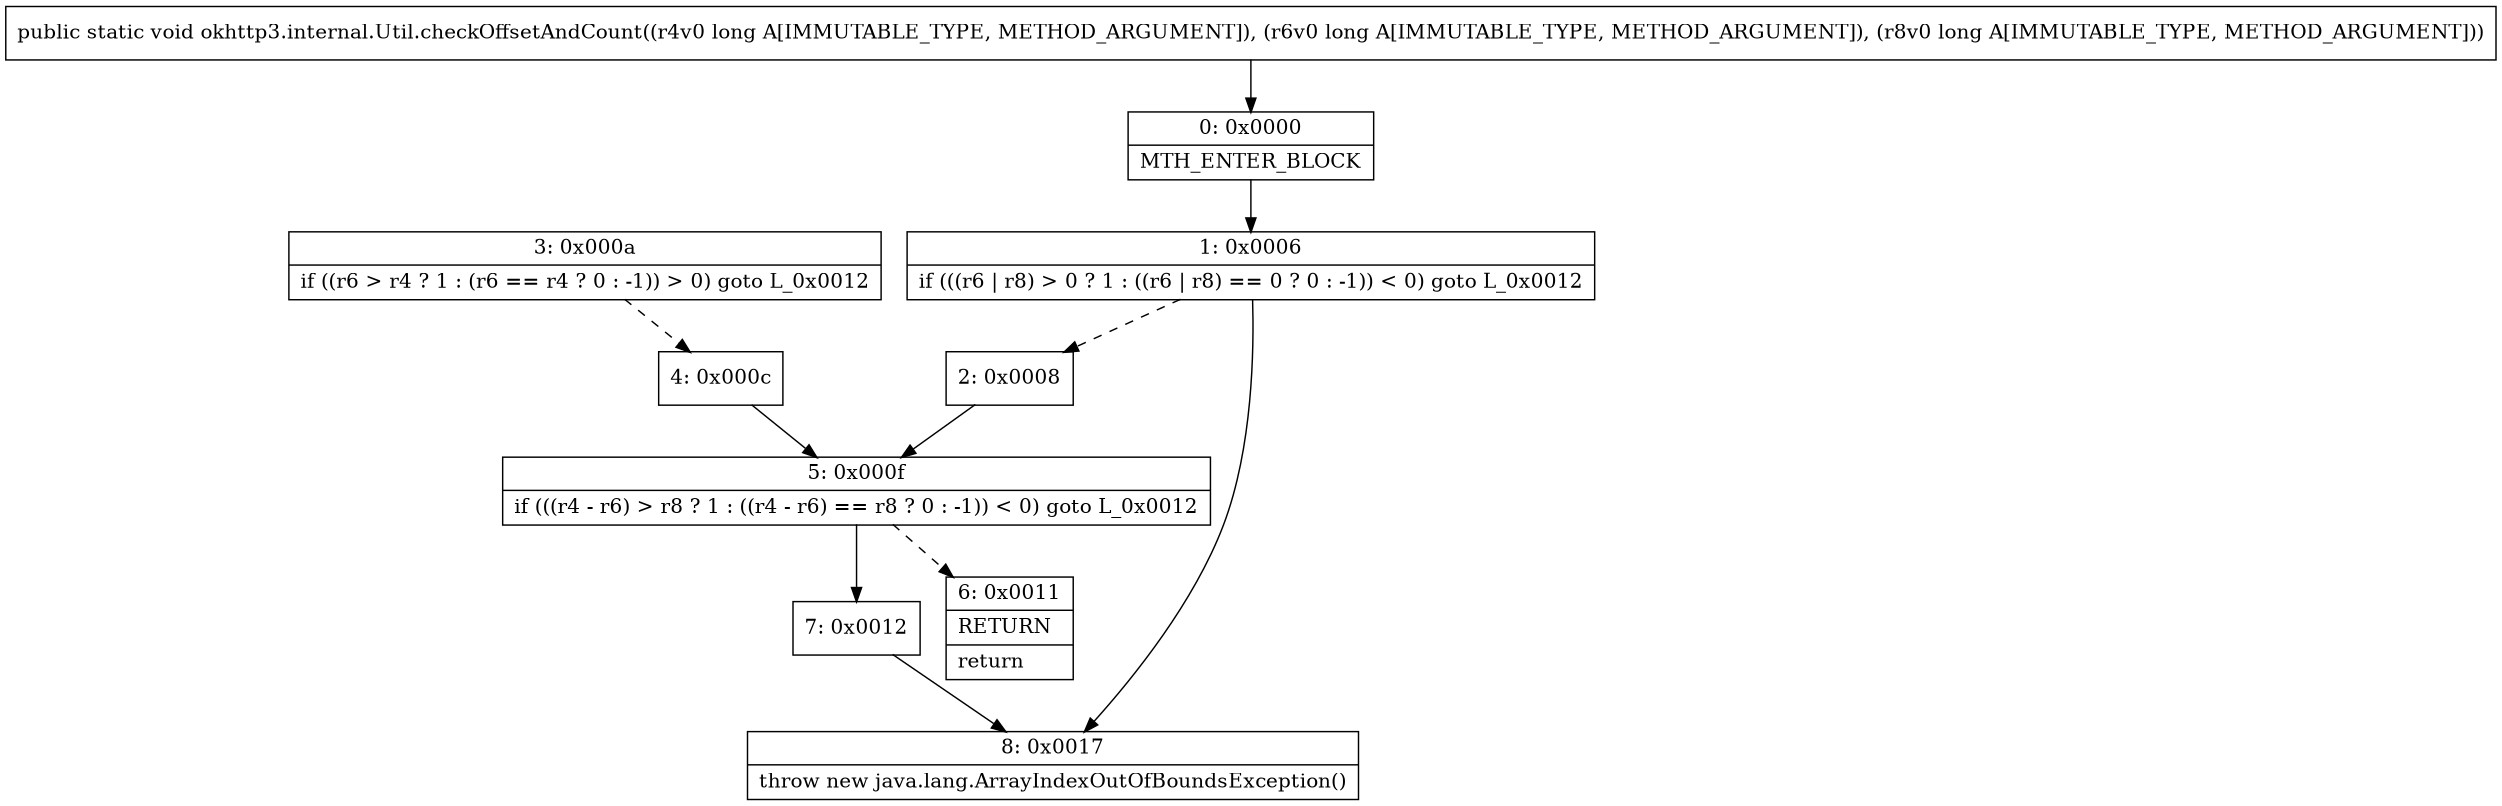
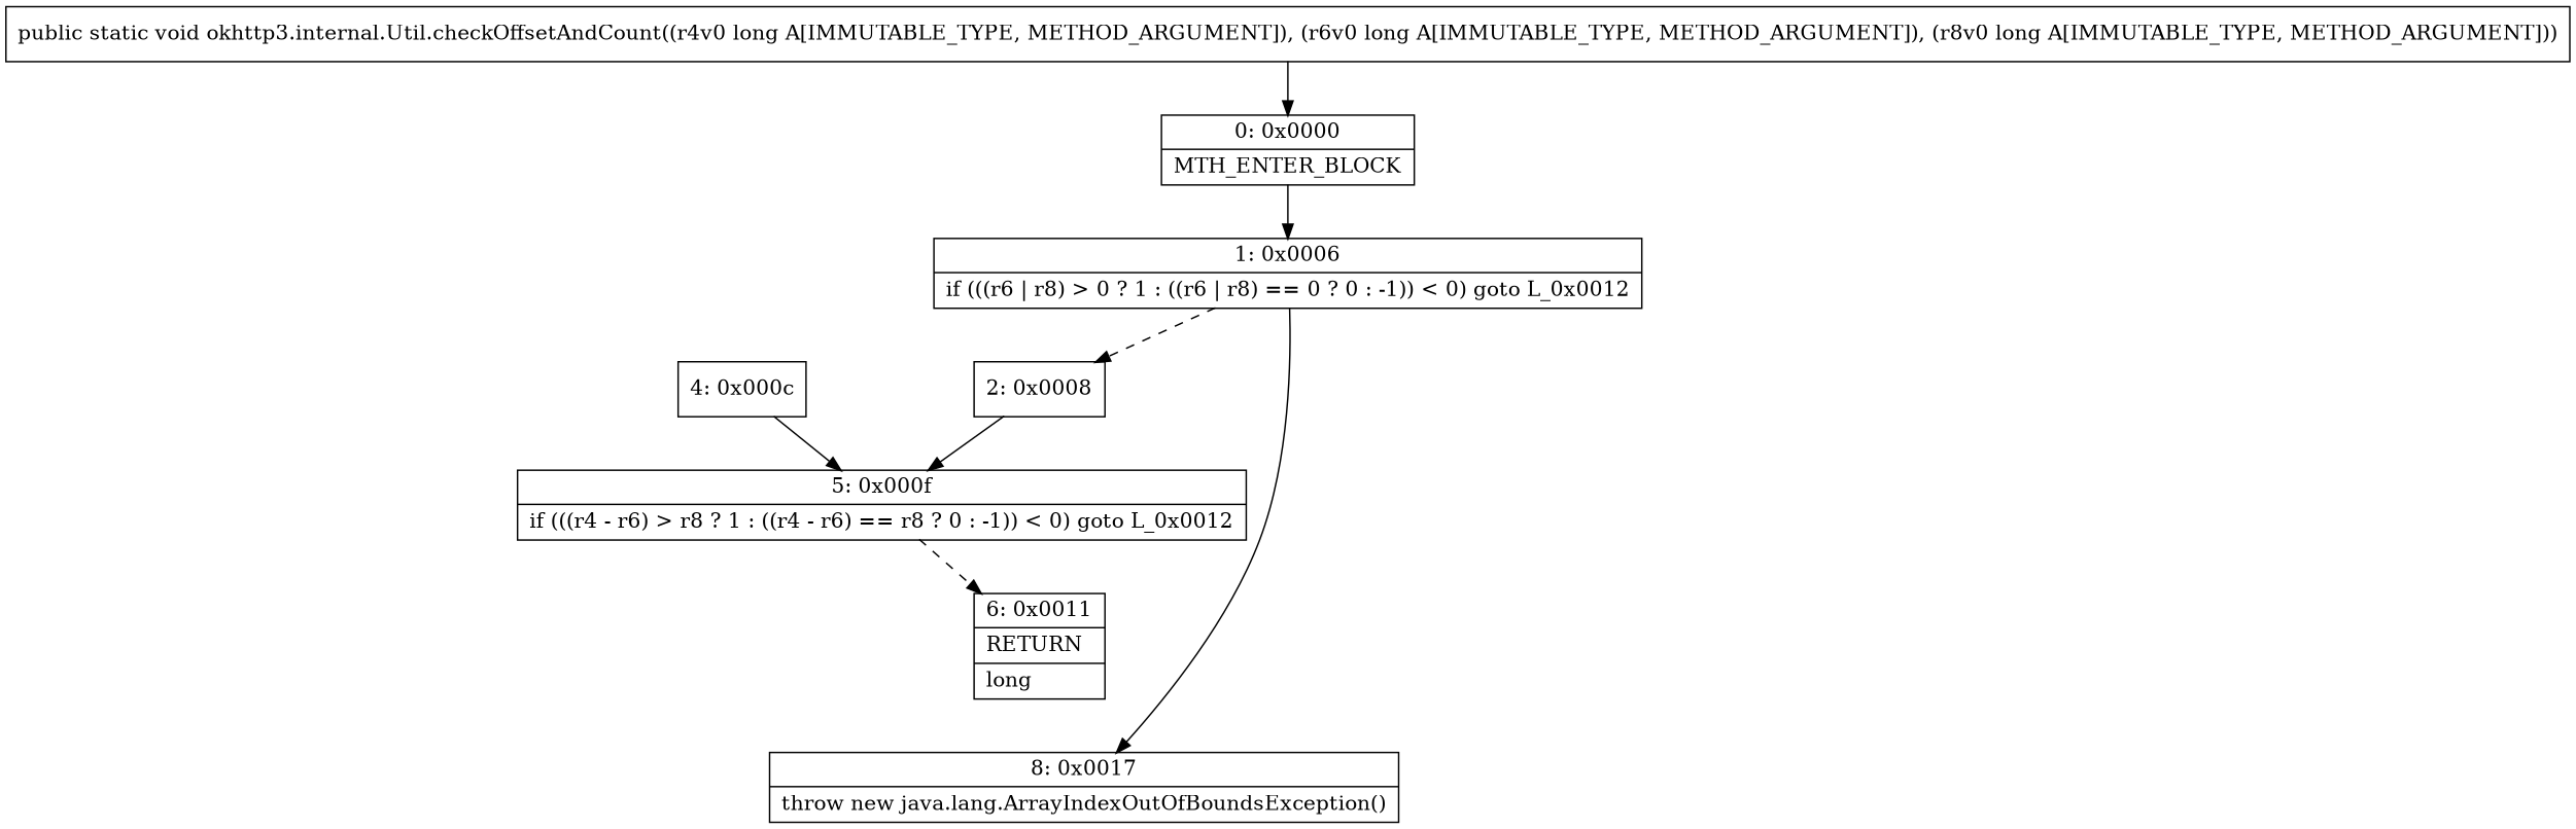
  digraph {
    node [shape=record]
    n1 [label="{0\:\ 0x0000|MTH_ENTER_BLOCK\l}"]
    n2 [label="{1\:\ 0x0006|if (((r6 \| r8) \> 0 ? 1 : ((r6 \| r8) == 0 ? 0 : \-1)) \< 0) goto L_0x0012\l}"]
    n3 [label="{2\:\ 0x0008}"]
    n4 [label="{8\:\ 0x0017|throw new java.lang.ArrayIndexOutOfBoundsException()\l}"]
    n5 [label="{5\:\ 0x000f|if (((r4 \- r6) \> r8 ? 1 : ((r4 \- r6) == r8 ? 0 : \-1)) \< 0) goto L_0x0012\l}"]
-   n6 [label="{7\:\ 0x0012}"]
-   n7 [label="{3\:\ 0x000a|if ((r6 \> r4 ? 1 : (r6 == r4 ? 0 : \-1)) \> 0) goto L_0x0012\l}"]
    n8 [label="{4\:\ 0x000c}"]
-   n9 [label="{6\:\ 0x0011|RETURN\l|return\l}"]
+   n9 [label="{6\:\ 0x0011|RETURN\l|long\l}"]
    n10 [label="{public static void okhttp3.internal.Util.checkOffsetAndCount((r4v0 long A[IMMUTABLE_TYPE, METHOD_ARGUMENT]), (r6v0 long A[IMMUTABLE_TYPE, METHOD_ARGUMENT]), (r8v0 long A[IMMUTABLE_TYPE, METHOD_ARGUMENT])) }"]
    n1 -> n2
    n2 -> n3 [style=dashed]
    n2 -> n4
    n3 -> n5
-   n5 -> n6
    n5 -> n9 [style=dashed]
-   n6 -> n4
-   n7 -> n8 [style=dashed]
    n8 -> n5
    n10 -> n1
  }
